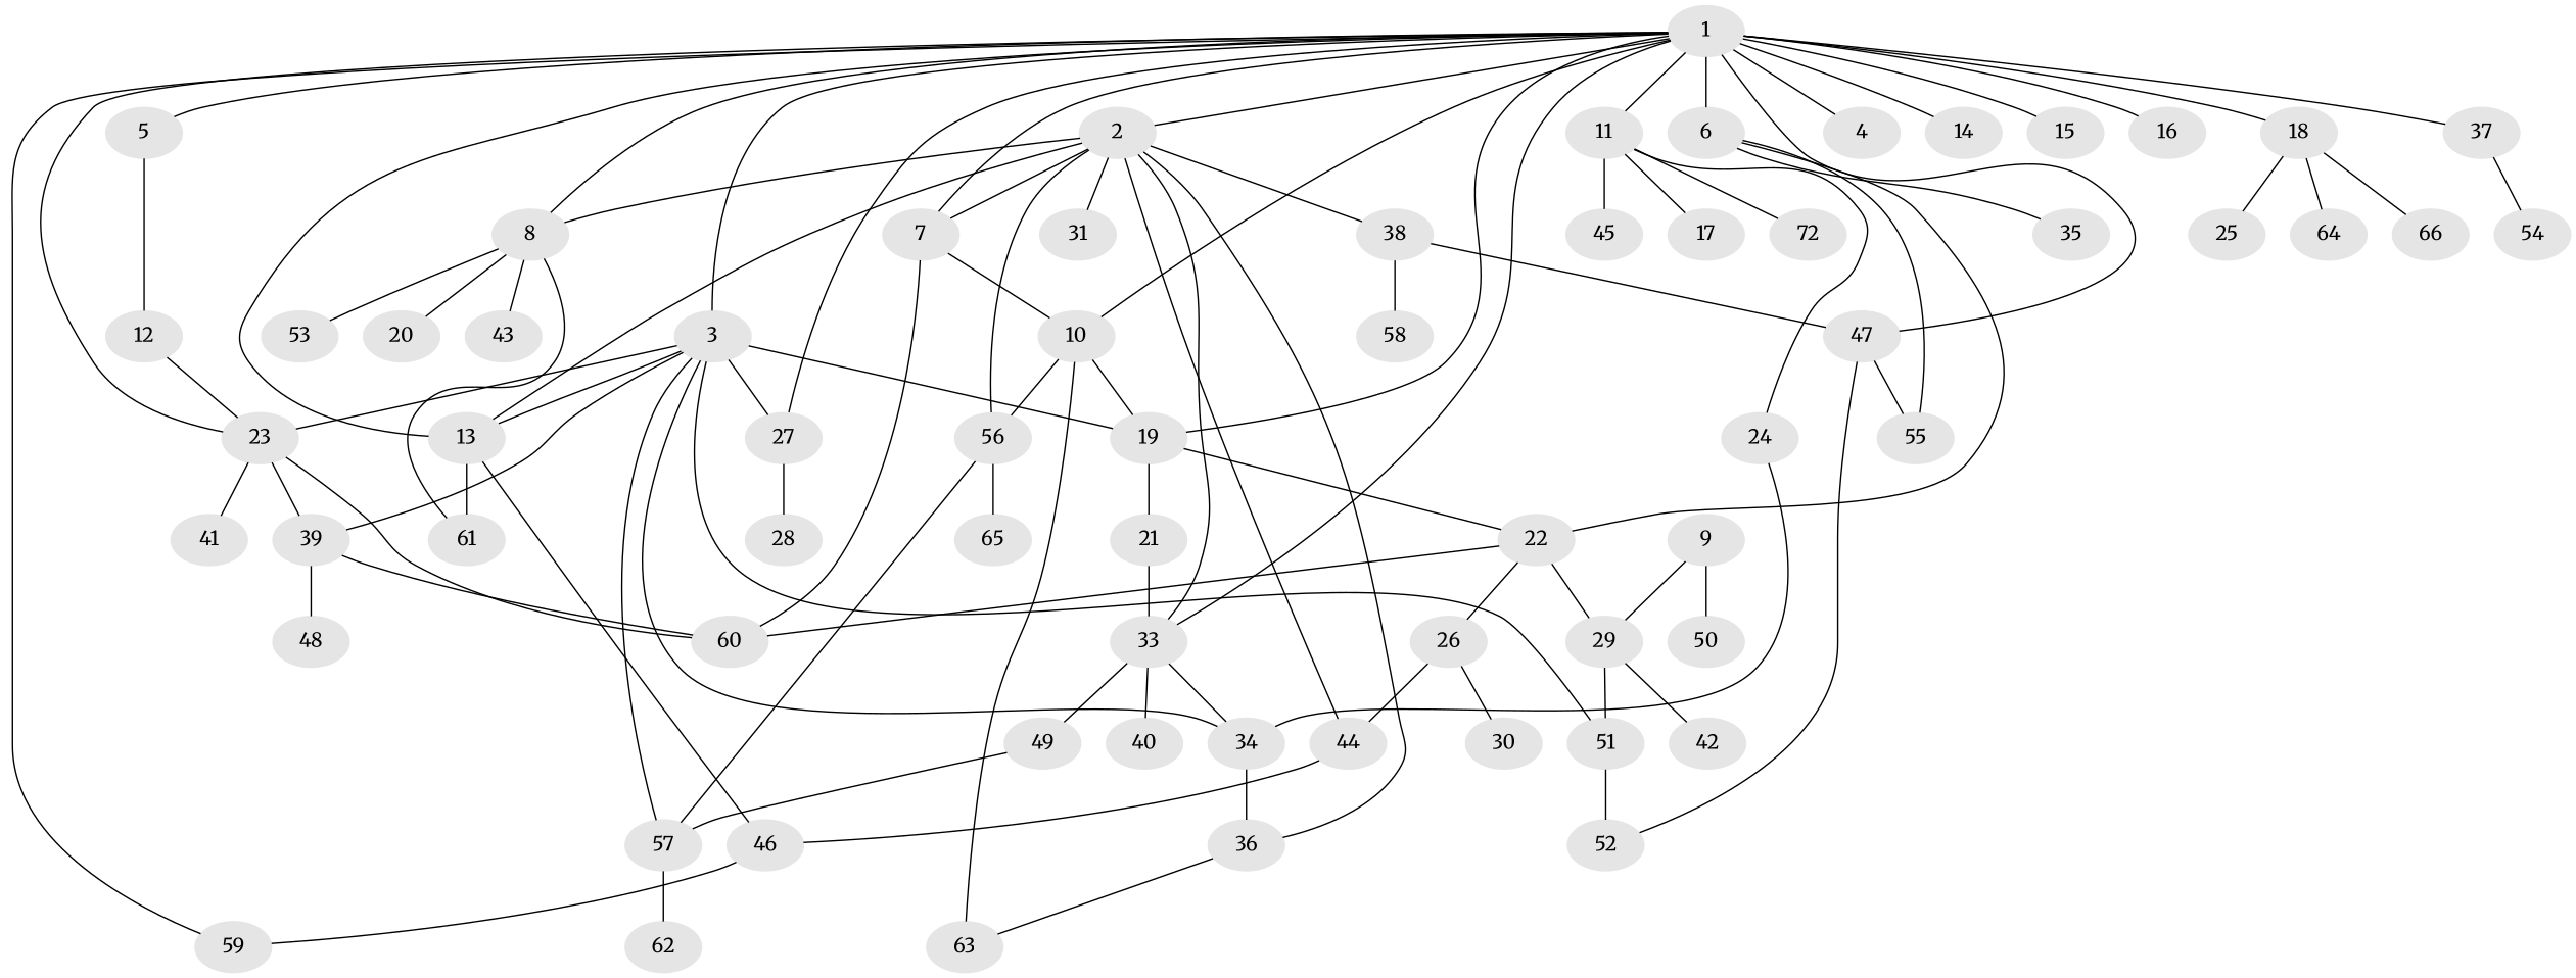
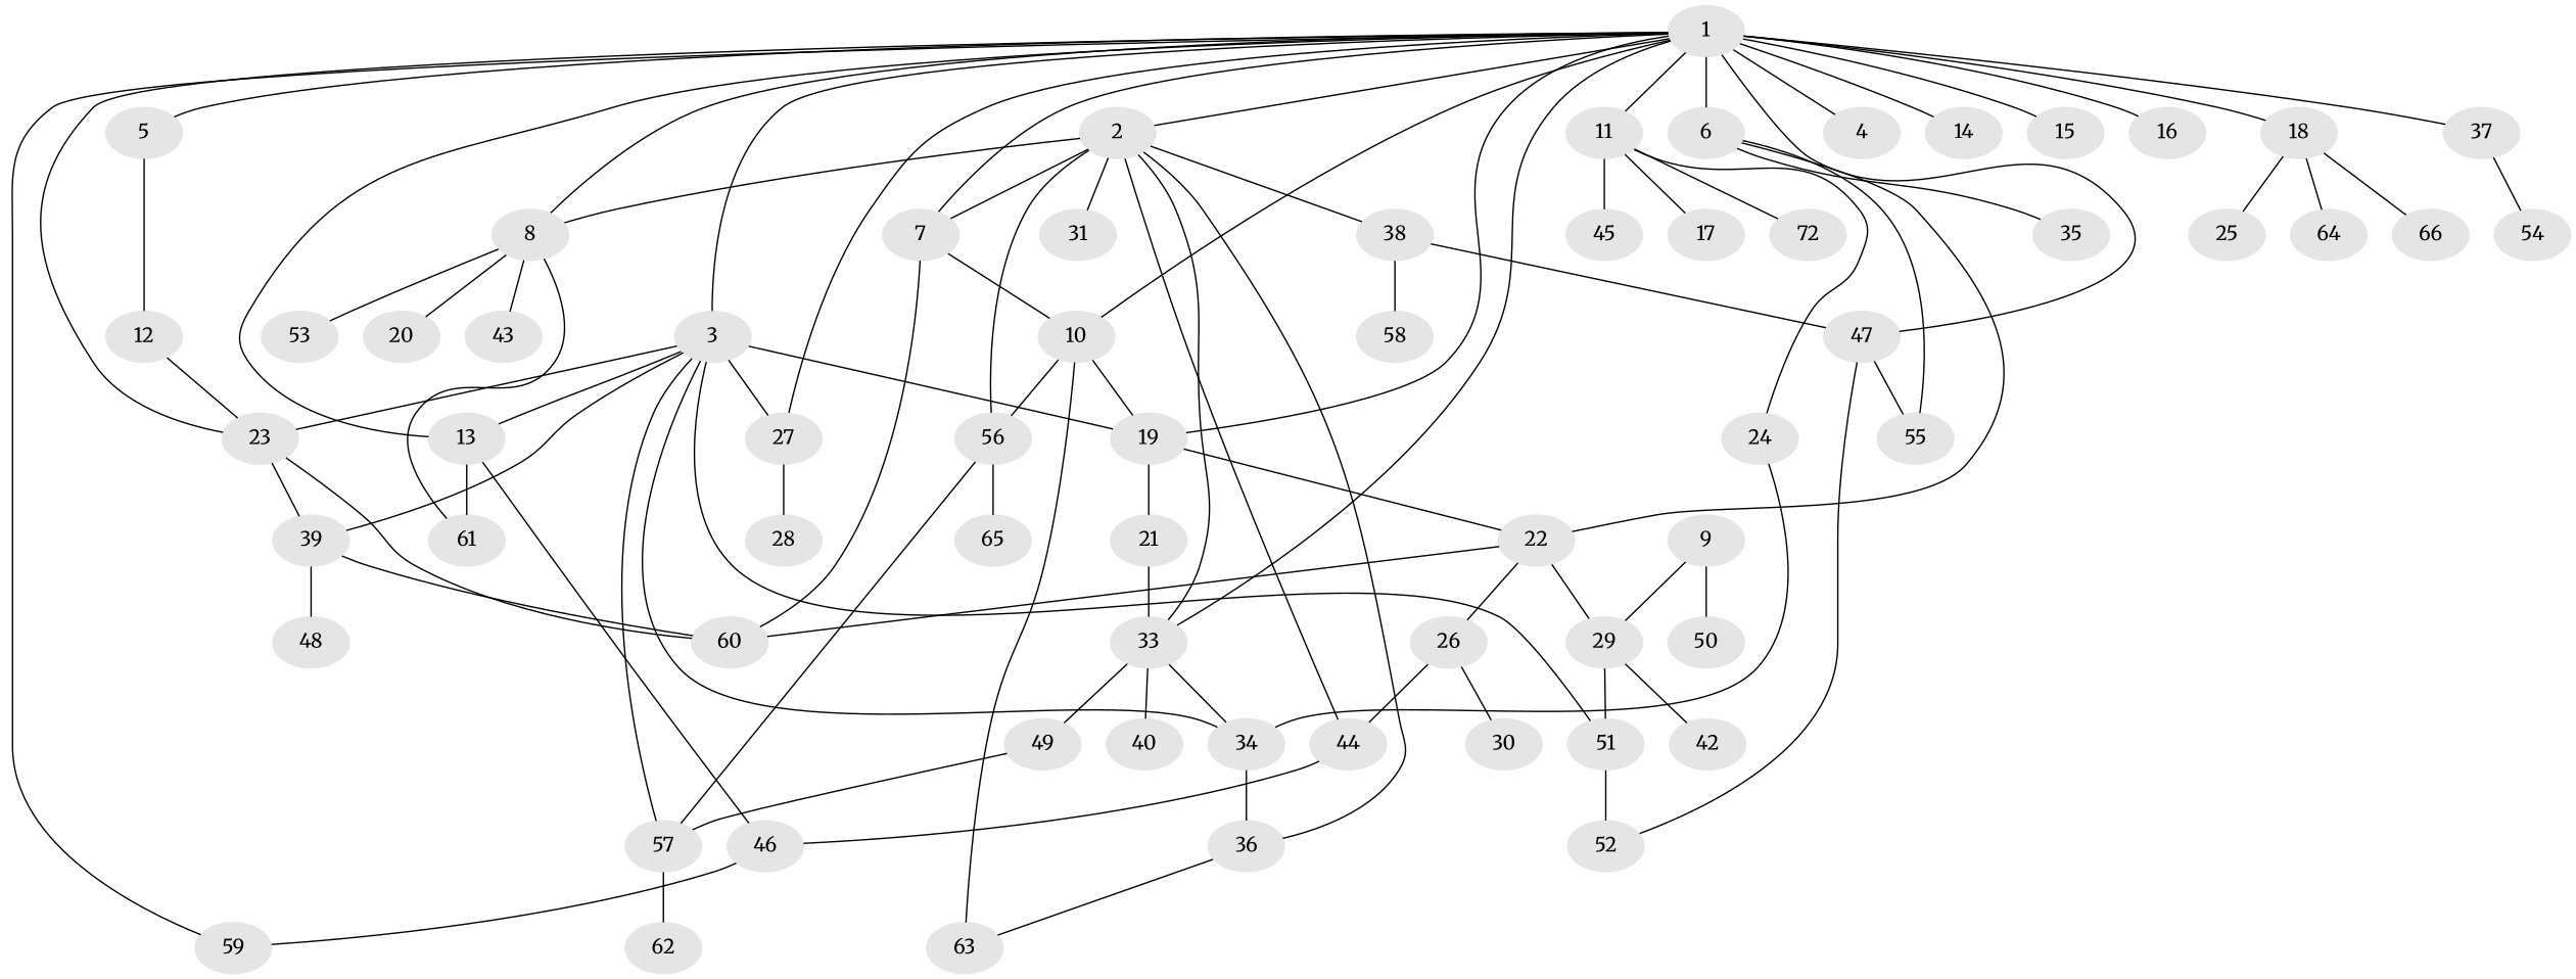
  graph {
    fontname=Merriweather
    node [color=gray90 fontname=Merriweather style=filled]
    edge [fontname=Merriweather weight=1.0]
    1
    2
    3
    4
    5
    6
    7
    8
    10
    11
    13
    14
    15
    16
    18
    19
    23
    27
    33
    37
    47
    59
    31
    36
    38
    44
    56
    34
    39
    51
    57
    12
    22
    35
    55
    60
    20
    43
    53
    61
    9
    29
    50
    63
    17
    24
    n47 [label=72]
    45
    46
    25
    64
    66
    21
-   41
    28
    40
    49
    54
    52
    58
    65
    48
    62
    26
    42
    30
    1 -- 2
    1 -- 3
    1 -- 4
    1 -- 5
    1 -- 6 [weight=9.0]
    1 -- 7
    1 -- 8
    1 -- 10
    1 -- 11
    1 -- 13
    1 -- 14
    1 -- 15
    1 -- 16
    1 -- 18
    1 -- 19 [weight=2.0]
    1 -- 23
    1 -- 27
    1 -- 33
    1 -- 37
    1 -- 47
    1 -- 59
    2 -- 7
    2 -- 8
-   2 -- 13
    2 -- 33
    2 -- 31 [weight=2.0]
    2 -- 36
    2 -- 38
    2 -- 44 [weight=2.0]
    2 -- 56
    3 -- 13
    3 -- 19
    3 -- 23
    3 -- 27
    3 -- 34 [weight=4.0]
    3 -- 39
    3 -- 51
    3 -- 57
    5 -- 12
    6 -- 22
    6 -- 35
    6 -- 55
    7 -- 10
    7 -- 60
    8 -- 20
    8 -- 43
    8 -- 53
    8 -- 61
    10 -- 19
    10 -- 56
    10 -- 63 [weight=2.0]
    11 -- 17
    11 -- 24
    11 -- n47
    11 -- 45
    13 -- 61
    13 -- 46
    18 -- 25
    18 -- 64
    18 -- 66
    19 -- 22
    19 -- 21
    23 -- 39 [weight=2.0]
    23 -- 60
-   23 -- 41 [weight=2.0]
    27 -- 28
    33 -- 34
    33 -- 40 [weight=2.0]
    33 -- 49
    37 -- 54
    47 -- 55 [weight=4.0]
    47 -- 52
    36 -- 63
    38 -- 47
    38 -- 58
    44 -- 46
    56 -- 57
    56 -- 65
    34 -- 36
    39 -- 60 [weight=2.0]
    39 -- 48
    51 -- 52 [weight=2.0]
    57 -- 62 [weight=2.0]
    12 -- 23
    22 -- 60
    22 -- 29 [weight=2.0]
    22 -- 26
    9 -- 29
    9 -- 50 [weight=2.0]
    29 -- 51
    29 -- 42
    24 -- 34
    46 -- 59
    21 -- 33
    49 -- 57
    26 -- 44
    26 -- 30
  }
